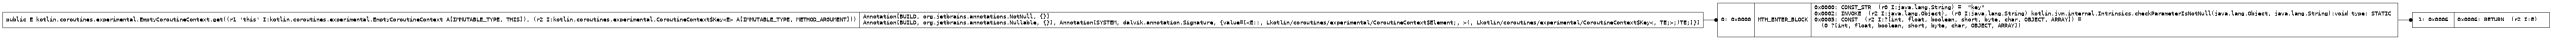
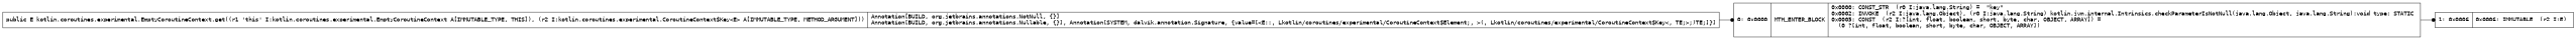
  digraph {
    rankdir=LR
    fontname="DejaVu Sans Mono"
    node [shape=record fontname="DejaVu Sans Mono"]
    edge [arrowhead=dot fontname="DejaVu Sans Mono"]
    n1 [label="{0\:\ 0x0000|MTH_ENTER_BLOCK\l|0x0000: CONST_STR  (r0 I:java.lang.String) =  \"key\" \l0x0002: INVOKE  (r2 I:java.lang.Object), (r0 I:java.lang.String) kotlin.jvm.internal.Intrinsics.checkParameterIsNotNull(java.lang.Object, java.lang.String):void type: STATIC \l0x0005: CONST  (r2 I:?[int, float, boolean, short, byte, char, OBJECT, ARRAY]) = \l  (0 ?[int, float, boolean, short, byte, char, OBJECT, ARRAY])\l \l}"]
-   n2 [label="{1\:\ 0x0006|0x0006: RETURN  (r2 I:E) \l}"]
+   n2 [label="{1\:\ 0x0006|0x0006: IMMUTABLE  (r2 I:E) \l}"]
    n3 [label="{public E kotlin.coroutines.experimental.EmptyCoroutineContext.get((r1 'this' I:kotlin.coroutines.experimental.EmptyCoroutineContext A[IMMUTABLE_TYPE, THIS]), (r2 I:kotlin.coroutines.experimental.CoroutineContext$Key\<E\> A[IMMUTABLE_TYPE, METHOD_ARGUMENT]))  | Annotation[BUILD, org.jetbrains.annotations.NotNull, \{\}]\lAnnotation[BUILD, org.jetbrains.annotations.Nullable, \{\}], Annotation[SYSTEM, dalvik.annotation.Signature, \{value=[\<E::, Lkotlin\/coroutines\/experimental\/CoroutineContext$Element;, \>(, Lkotlin\/coroutines\/experimental\/CoroutineContext$Key\<, TE;\>;)TE;]\}]\l}"]
    n1 -> n2
    n3 -> n1
  }
